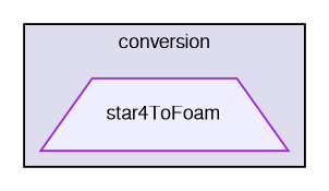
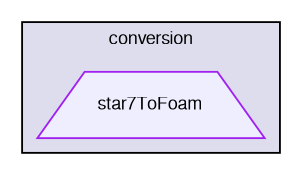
  digraph {
    compound=true
-   n1 [fillcolor="#eeeeff" fontname=FreeSans fontsize=10 label=star4ToFoam pencolor=black shape=trapezium style=filled color=purple]
+   n1 [fillcolor="#eeeeff" fontname=FreeSans fontsize=10 label=star7ToFoam pencolor=black shape=trapezium style=filled color=purple]
    subgraph cluster_1 {
      bgcolor="#ddddee"
      fontname=FreeSans
      fontsize=10
      label=conversion
      pencolor=black
      n1
    }
  }
